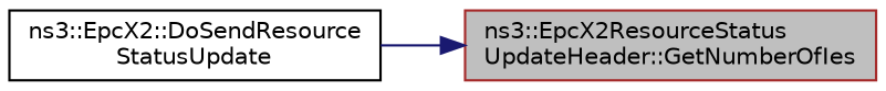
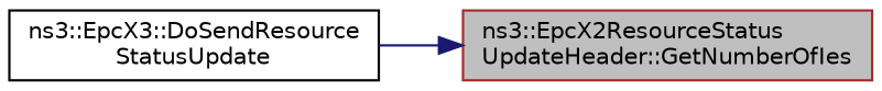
  digraph {
    rankdir=RL
    node [fontname=Helvetica fontsize=10 shape=record style=filled]
    n1 [color=brown fillcolor=grey75 fontcolor=black height=0.2 label="ns3::EpcX2ResourceStatus\lUpdateHeader::GetNumberOfIes" width=0.4]
-   n2 [color=black fillcolor=white height=0.2 label="ns3::EpcX2::DoSendResource\lStatusUpdate" width=0.4]
+   n2 [color=black fillcolor=white height=0.2 label="ns3::EpcX3::DoSendResource\lStatusUpdate" width=0.4]
    n1 -> n2 [color=midnightblue dir=back fontname=Helvetica fontsize=10 labelfontname=Helvetica labelfontsize=10 style=solid]
  }
